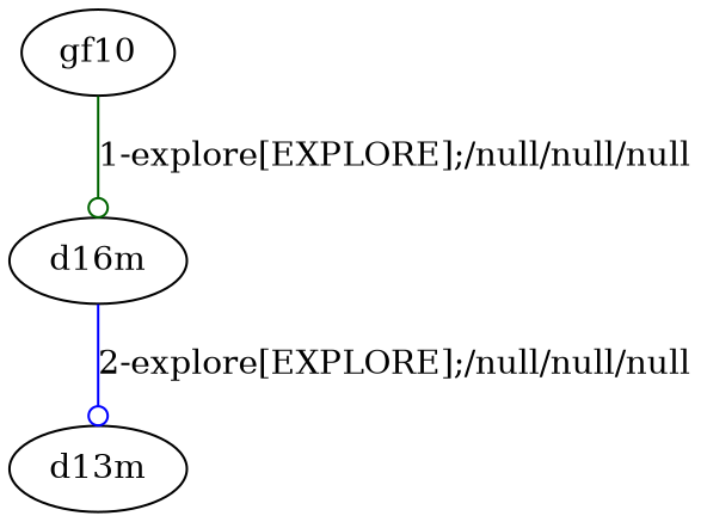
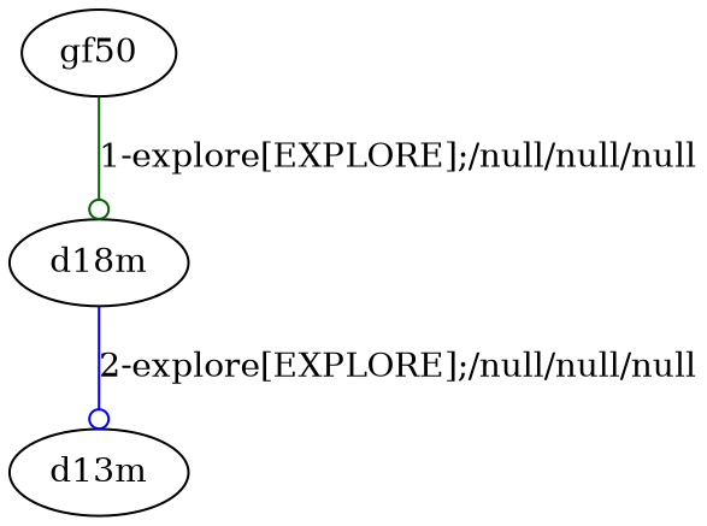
  digraph {
    edge [arrowhead=odot]
-   gf10
-   d18m [label=d16m]
+   gf10 [label=gf50]
+   d18m
    n3 [label=d13m]
    gf10 -> d18m [color=darkgreen label="1-explore[EXPLORE];/null/null/null"]
    d18m -> n3 [color=blue label="2-explore[EXPLORE];/null/null/null"]
  }
